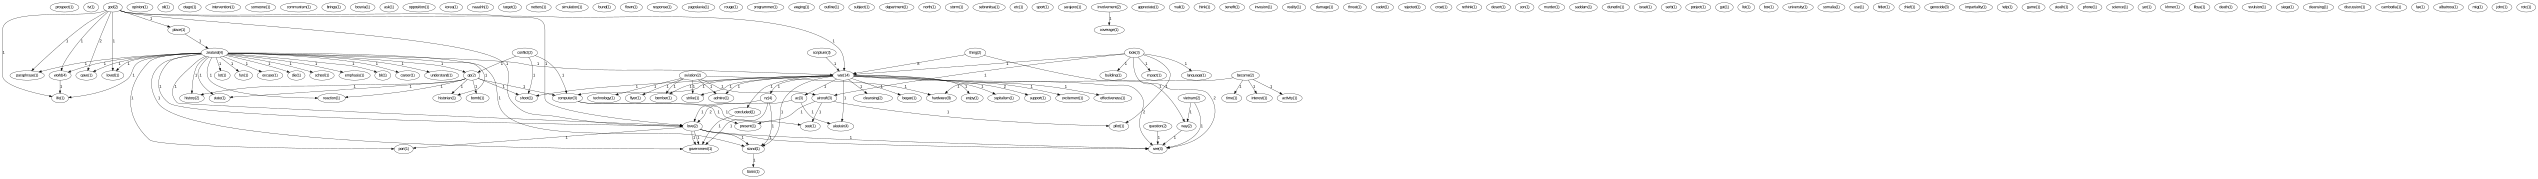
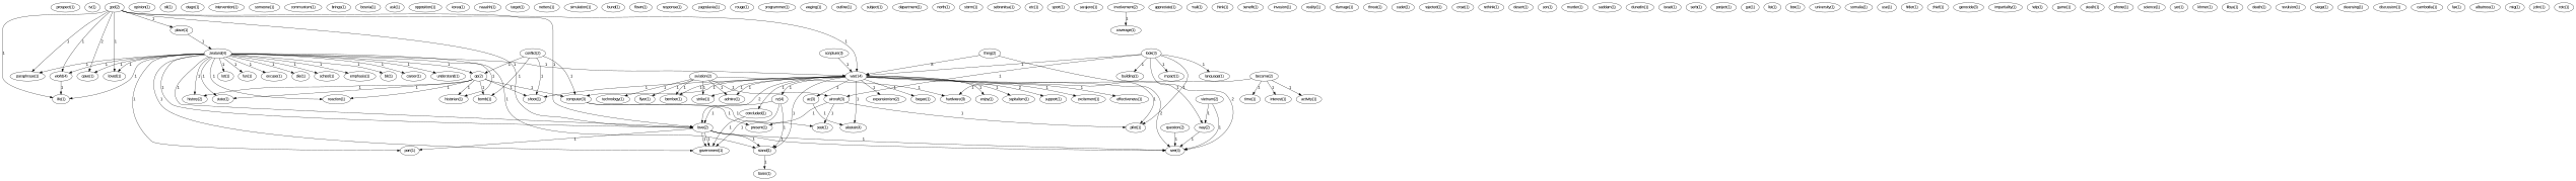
  digraph {
    fontname="Liberation Sans"
    node [fontname="Liberation Sans"]
    edge [fontname="Liberation Sans"]
    n1 [label="prospect(1)"]
    n2 [label="tv(1)"]
    n3 [label="zealand(4)"]
    n4 [label="fun(1)"]
    n5 [label="excuse(1)"]
    n6 [label="die(1)"]
    n7 [label="paraphrase(1)"]
    n8 [label="school(1)"]
    n9 [label="love(2)"]
    n10 [label="port(1)"]
    n11 [label="go(2)"]
    n12 [label="state(1)"]
    n13 [label="historian(1)"]
    n14 [label="war(14)"]
    n15 [label="history(2)"]
    n16 [label="emphasis(1)"]
    n17 [label="bit(1)"]
    n18 [label="gave(1)"]
    n19 [label="loved(1)"]
    n20 [label="reaction(1)"]
    n21 [label="career(1)"]
    n22 [label="stand(1)"]
    n23 [label="world(4)"]
    n24 [label="understand(1)"]
    n25 [label="government(1)"]
    n26 [label="lot(1)"]
    n27 [label="life(1)"]
    n28 [label="see(4)"]
    n29 [label="bomb(1)"]
    n30 [label="shoot(1)"]
    n31 [label="computer(3)"]
    n32 [label="pilot(1)"]
    n33 [label="bomber(1)"]
    n34 [label="admire(1)"]
    n35 [label="strike(1)"]
    n36 [label="enjoy(1)"]
    n37 [label="concluded(1)"]
    n38 [label="capitalism(1)"]
    n39 [label="nz(4)"]
    n40 [label="support(1)"]
    n41 [label="excitement(1)"]
    n42 [label="ac(3)"]
    n43 [label="alastair(4)"]
    n44 [label="effectiveness(1)"]
-   n45 [label="cleansing(2)"]
+   n45 [label="expansionism(2)"]
    n46 [label="began(1)"]
    n47 [label="place(1)"]
    n48 [label="basis(1)"]
    n49 [label="present(1)"]
    n50 [label="past(1)"]
    n51 [label="opinion(1)"]
    n52 [label="conflict(2)"]
    n53 [label="oil(1)"]
    n54 [label="otago(1)"]
    n55 [label="intervention(1)"]
    n56 [label="someone(1)"]
    n57 [label="communism(1)"]
    n58 [label="brings(1)"]
    n59 [label="bosnia(1)"]
    n60 [label="ask(1)"]
    n61 [label="opposition(1)"]
    n62 [label="korea(1)"]
    n63 [label="thing(2)"]
    n64 [label="way(2)"]
    n65 [label="naaahh(1)"]
    n66 [label="target(1)"]
    n67 [label="netters(1)"]
    n68 [label="simulation(1)"]
    n69 [label="found(1)"]
    n70 [label="flown(1)"]
    n71 [label="response(1)"]
    n72 [label="god(2)"]
    n73 [label="yugoslavia(1)"]
    n74 [label="rouge(1)"]
    n75 [label="programmer(1)"]
    n76 [label="waging(1)"]
    n77 [label="scripture(3)"]
    n78 [label="outline(1)"]
    n79 [label="subject(1)"]
    n80 [label="department(1)"]
    n81 [label="north(1)"]
    n82 [label="storm(1)"]
    n83 [label="sebrenitsa(1)"]
    n84 [label="look(3)"]
    n85 [label="building(1)"]
    n86 [label="aircraft(3)"]
    n87 [label="impact(1)"]
    n88 [label="language(1)"]
    n89 [label="etc(1)"]
    n90 [label="aviation(2)"]
    n91 [label="technology(1)"]
    n92 [label="flyer(1)"]
    n93 [label="hardware(9)"]
    n94 [label="sport(1)"]
    n95 [label="sarajevo(1)"]
    n96 [label="involvement(2)"]
    n97 [label="coverage(1)"]
    n98 [label="appreciate(1)"]
    n99 [label="mail(1)"]
    n100 [label="think(1)"]
    n101 [label="benefit(1)"]
    n102 [label="invasion(1)"]
    n103 [label="reality(1)"]
    n104 [label="damage(1)"]
    n105 [label="threat(1)"]
    n106 [label="cadet(1)"]
    n107 [label="rejected(1)"]
    n108 [label="croat(1)"]
    n109 [label="rethink(1)"]
    n110 [label="desert(1)"]
    n111 [label="son(1)"]
    n112 [label="murder(1)"]
    n113 [label="saddam(1)"]
    n114 [label="dunedin(1)"]
    n115 [label="israel(1)"]
    n116 [label="serb(1)"]
    n117 [label="porject(1)"]
    n118 [label="gut(1)"]
    n119 [label="list(1)"]
    n120 [label="became(2)"]
    n121 [label="interest(1)"]
    n122 [label="activity(1)"]
    n123 [label="time(1)"]
    n124 [label="box(1)"]
    n125 [label="university(1)"]
    n126 [label="somalia(1)"]
    n127 [label="use(1)"]
    n128 [label="hitler(1)"]
    n129 [label="chief(1)"]
    n130 [label="vietnam(2)"]
    n131 [label="genocide(3)"]
    n132 [label="impartiality(1)"]
    n133 [label="help(1)"]
    n134 [label="game(1)"]
    n135 [label="stealh(1)"]
    n136 [label="phone(1)"]
    n137 [label="science(1)"]
    n138 [label="yer(1)"]
    n139 [label="khmer(1)"]
    n140 [label="libya(1)"]
    n141 [label="death(1)"]
    n142 [label="revulsion(1)"]
    n143 [label="siege(1)"]
    n144 [label="cleansing(1)"]
    n145 [label="discussion(1)"]
    n146 [label="cambodia(1)"]
    n147 [label="fax(1)"]
    n148 [label="question(2)"]
    n149 [label="albatross(1)"]
    n150 [label="mig(1)"]
    n151 [label="john(1)"]
    n152 [label="rotc(1)"]
    n3 -> n4 [label=1]
    n3 -> n5 [label=1]
    n3 -> n6 [label=1]
    n3 -> n7 [label=1]
    n3 -> n8 [label=1]
    n3 -> n9 [label=1]
    n3 -> n9 [label=1]
    n3 -> n10 [label=1]
    n3 -> n11 [label=1]
    n3 -> n12 [label=1]
    n3 -> n13 [label=1]
    n3 -> n14 [label=1]
    n3 -> n15 [label=1]
    n3 -> n16 [label=1]
    n3 -> n17 [label=1]
    n3 -> n18 [label=1]
    n3 -> n19 [label=1]
    n3 -> n20 [label=1]
    n3 -> n21 [label=1]
    n3 -> n22 [label=1]
    n3 -> n23 [label=1]
    n3 -> n24 [label=1]
    n3 -> n25 [label=1]
    n3 -> n26 [label=1]
    n3 -> n27 [label=1]
    n9 -> n10 [label=1]
    n9 -> n22 [label=1]
    n9 -> n25 [label=1]
    n9 -> n25 [label=1]
    n9 -> n28 [label=1]
    n9 -> n28 [label=1]
    n11 -> n12 [label=1]
    n11 -> n13 [label=1]
    n11 -> n15 [label=1]
    n11 -> n20 [label=1]
    n11 -> n29 [label=1]
    n11 -> n30 [label=1]
    n11 -> n31 [label=1]
-   n42 -> n9 [label=2]
+   n14 -> n9 [label=2]
    n14 -> n22 [label=1]
    n14 -> n28 [label=2]
    n14 -> n30 [label=1]
    n14 -> n31 [label=1]
+   n14 -> n32 [label=1]
    n14 -> n33 [label=1]
    n14 -> n34 [label=1]
    n14 -> n35 [label=1]
    n14 -> n36 [label=1]
    n14 -> n37 [label=1]
    n14 -> n38 [label=1]
    n14 -> n39 [label=1]
    n14 -> n40 [label=2]
    n14 -> n41 [label=1]
    n14 -> n42 [label=1]
    n14 -> n43 [label=1]
    n14 -> n44 [label=1]
    n14 -> n45 [label=1]
    n14 -> n46 [label=1]
    n22 -> n48 [label=1]
    n23 -> n27 [label=1]
    n31 -> n49 [label=1]
    n31 -> n50 [label=1]
    n37 -> n25 [label=1]
    n39 -> n9 [label=1]
    n39 -> n22 [label=1]
    n39 -> n25 [label=1]
    n42 -> n43 [label=1]
    n47 -> n3 [label=1]
    n52 -> n11 [label=1]
+   n52 -> n29 [label=1]
    n52 -> n30 [label=1]
    n52 -> n31 [label=1]
    n63 -> n14 [label=8]
    n63 -> n64 [label=1]
    n64 -> n28 [label=1]
    n72 -> n7 [label=1]
    n72 -> n9 [label=1]
    n72 -> n9 [label=1]
    n72 -> n14 [label=1]
    n72 -> n18 [label=2]
    n72 -> n19 [label=1]
    n72 -> n23 [label=1]
    n72 -> n27 [label=1]
    n72 -> n47 [label=1]
    n77 -> n14 [label=1]
    n84 -> n14 [label=1]
    n84 -> n28 [label=2]
    n84 -> n32 [label=1]
    n84 -> n85 [label=1]
    n84 -> n86 [label=1]
    n84 -> n87 [label=1]
    n84 -> n88 [label=1]
    n86 -> n32 [label=1]
    n86 -> n49 [label=1]
    n86 -> n50 [label=1]
    n90 -> n33 [label=1]
    n90 -> n34 [label=1]
    n90 -> n35 [label=1]
    n90 -> n86 [label=1]
    n90 -> n91 [label=1]
    n90 -> n92 [label=1]
    n90 -> n93 [label=1]
    n96 -> n97 [label=1]
    n120 -> n93 [label=1]
    n120 -> n121 [label=1]
    n120 -> n122 [label=1]
    n120 -> n123 [label=1]
    n130 -> n28 [label=1]
    n130 -> n64 [label=1]
    n148 -> n28 [label=1]
  }
